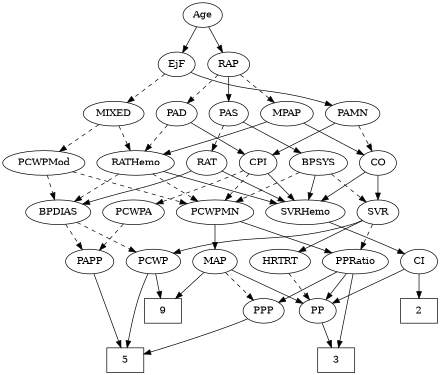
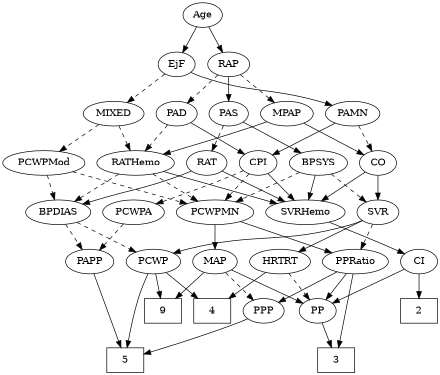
  strict digraph {
    fontname="DejaVu Serif"
    node [fontname="DejaVu Serif"]
    edge [fontname="DejaVu Serif" style=solid]
    n1 [height=0.5 label=9 shape=box width=0.75]
    2 [height=0.5 shape=box width=0.75]
    3 [height=0.5 shape=box width=0.75]
+   4 [height=0.5 shape=box width=0.75]
    5 [height=0.5 shape=box width=0.75]
    Age [height=0.5 width=0.75]
    EjF [height=0.5 width=0.75]
    RAP [height=0.5 width=0.77632]
    MIXED [height=0.5 width=1.1193]
    PAMN [height=0.5 width=1.011]
    MPAP [height=0.5 width=0.97491]
    PAD [height=0.5 width=0.79437]
    PAS [height=0.5 width=0.75]
    RATHemo [height=0.5 width=1.3721]
    PCWPMod [height=0.5 width=1.4443]
    CO [height=0.5 width=0.75]
    CPI [height=0.5 width=0.75]
    BPSYS [height=0.5 width=1.0471]
    RAT [height=0.5 width=0.75827]
    PCWPMN [height=0.5 width=1.3902]
    SVRHemo [height=0.5 width=1.3902]
    BPDIAS [height=0.5 width=1.1735]
    SVR [height=0.5 width=0.77632]
    PCWPA [height=0.5 width=1.1555]
    PPRatio [height=0.5 width=1.1013]
    MAP [height=0.5 width=0.84854]
    CI [height=0.5 width=0.75]
    PCWP [height=0.5 width=0.97491]
    PAPP [height=0.5 width=0.88464]
    HRTRT [height=0.5 width=1.1013]
    PP [height=0.5 width=0.75]
    PPP [height=0.5 width=0.75]
    Age -> EjF
    Age -> RAP
    EjF -> MIXED [style=dashed]
    EjF -> PAMN
    RAP -> MPAP [style=dashed]
    RAP -> PAD [style=dashed]
    RAP -> PAS
    MIXED -> RATHemo [style=dashed]
    MIXED -> PCWPMod [style=dashed]
    PAMN -> CO [style=dashed]
    PAMN -> CPI
    MPAP -> RATHemo
    MPAP -> CO
    PAD -> RATHemo [style=dashed]
    PAD -> CPI
    PAS -> BPSYS
    PAS -> RAT [style=dashed]
    RATHemo -> PCWPMN [style=dashed]
    RATHemo -> SVRHemo
    RATHemo -> BPDIAS [style=dashed]
    PCWPMod -> PCWPMN [style=dashed]
    PCWPMod -> BPDIAS [style=dashed]
    CO -> SVRHemo
    CO -> SVR
    CPI -> PCWPMN [style=dashed]
    CPI -> SVRHemo
    CPI -> PCWPA [style=dashed]
    BPSYS -> PCWPMN [style=dashed]
    BPSYS -> SVRHemo
    BPSYS -> SVR [style=dashed]
    RAT -> SVRHemo
    RAT -> BPDIAS
    PCWPMN -> PPRatio
    PCWPMN -> MAP
    SVRHemo -> CI
    BPDIAS -> PCWP [style=dashed]
    BPDIAS -> PAPP [style=dashed]
    SVR -> PPRatio [style=dashed]
    SVR -> PCWP
    SVR -> HRTRT
    PCWPA -> PAPP [style=dashed]
    PPRatio -> 3
    PPRatio -> PP
    PPRatio -> PPP
    MAP -> n1
    MAP -> PP
    MAP -> PPP [style=dashed]
    CI -> 2
    CI -> PP
    PCWP -> n1
+   PCWP -> 4
    PCWP -> 5
    PAPP -> 5
+   HRTRT -> 4
    HRTRT -> PP [style=dashed]
    PP -> 3
    PPP -> 5
  }
